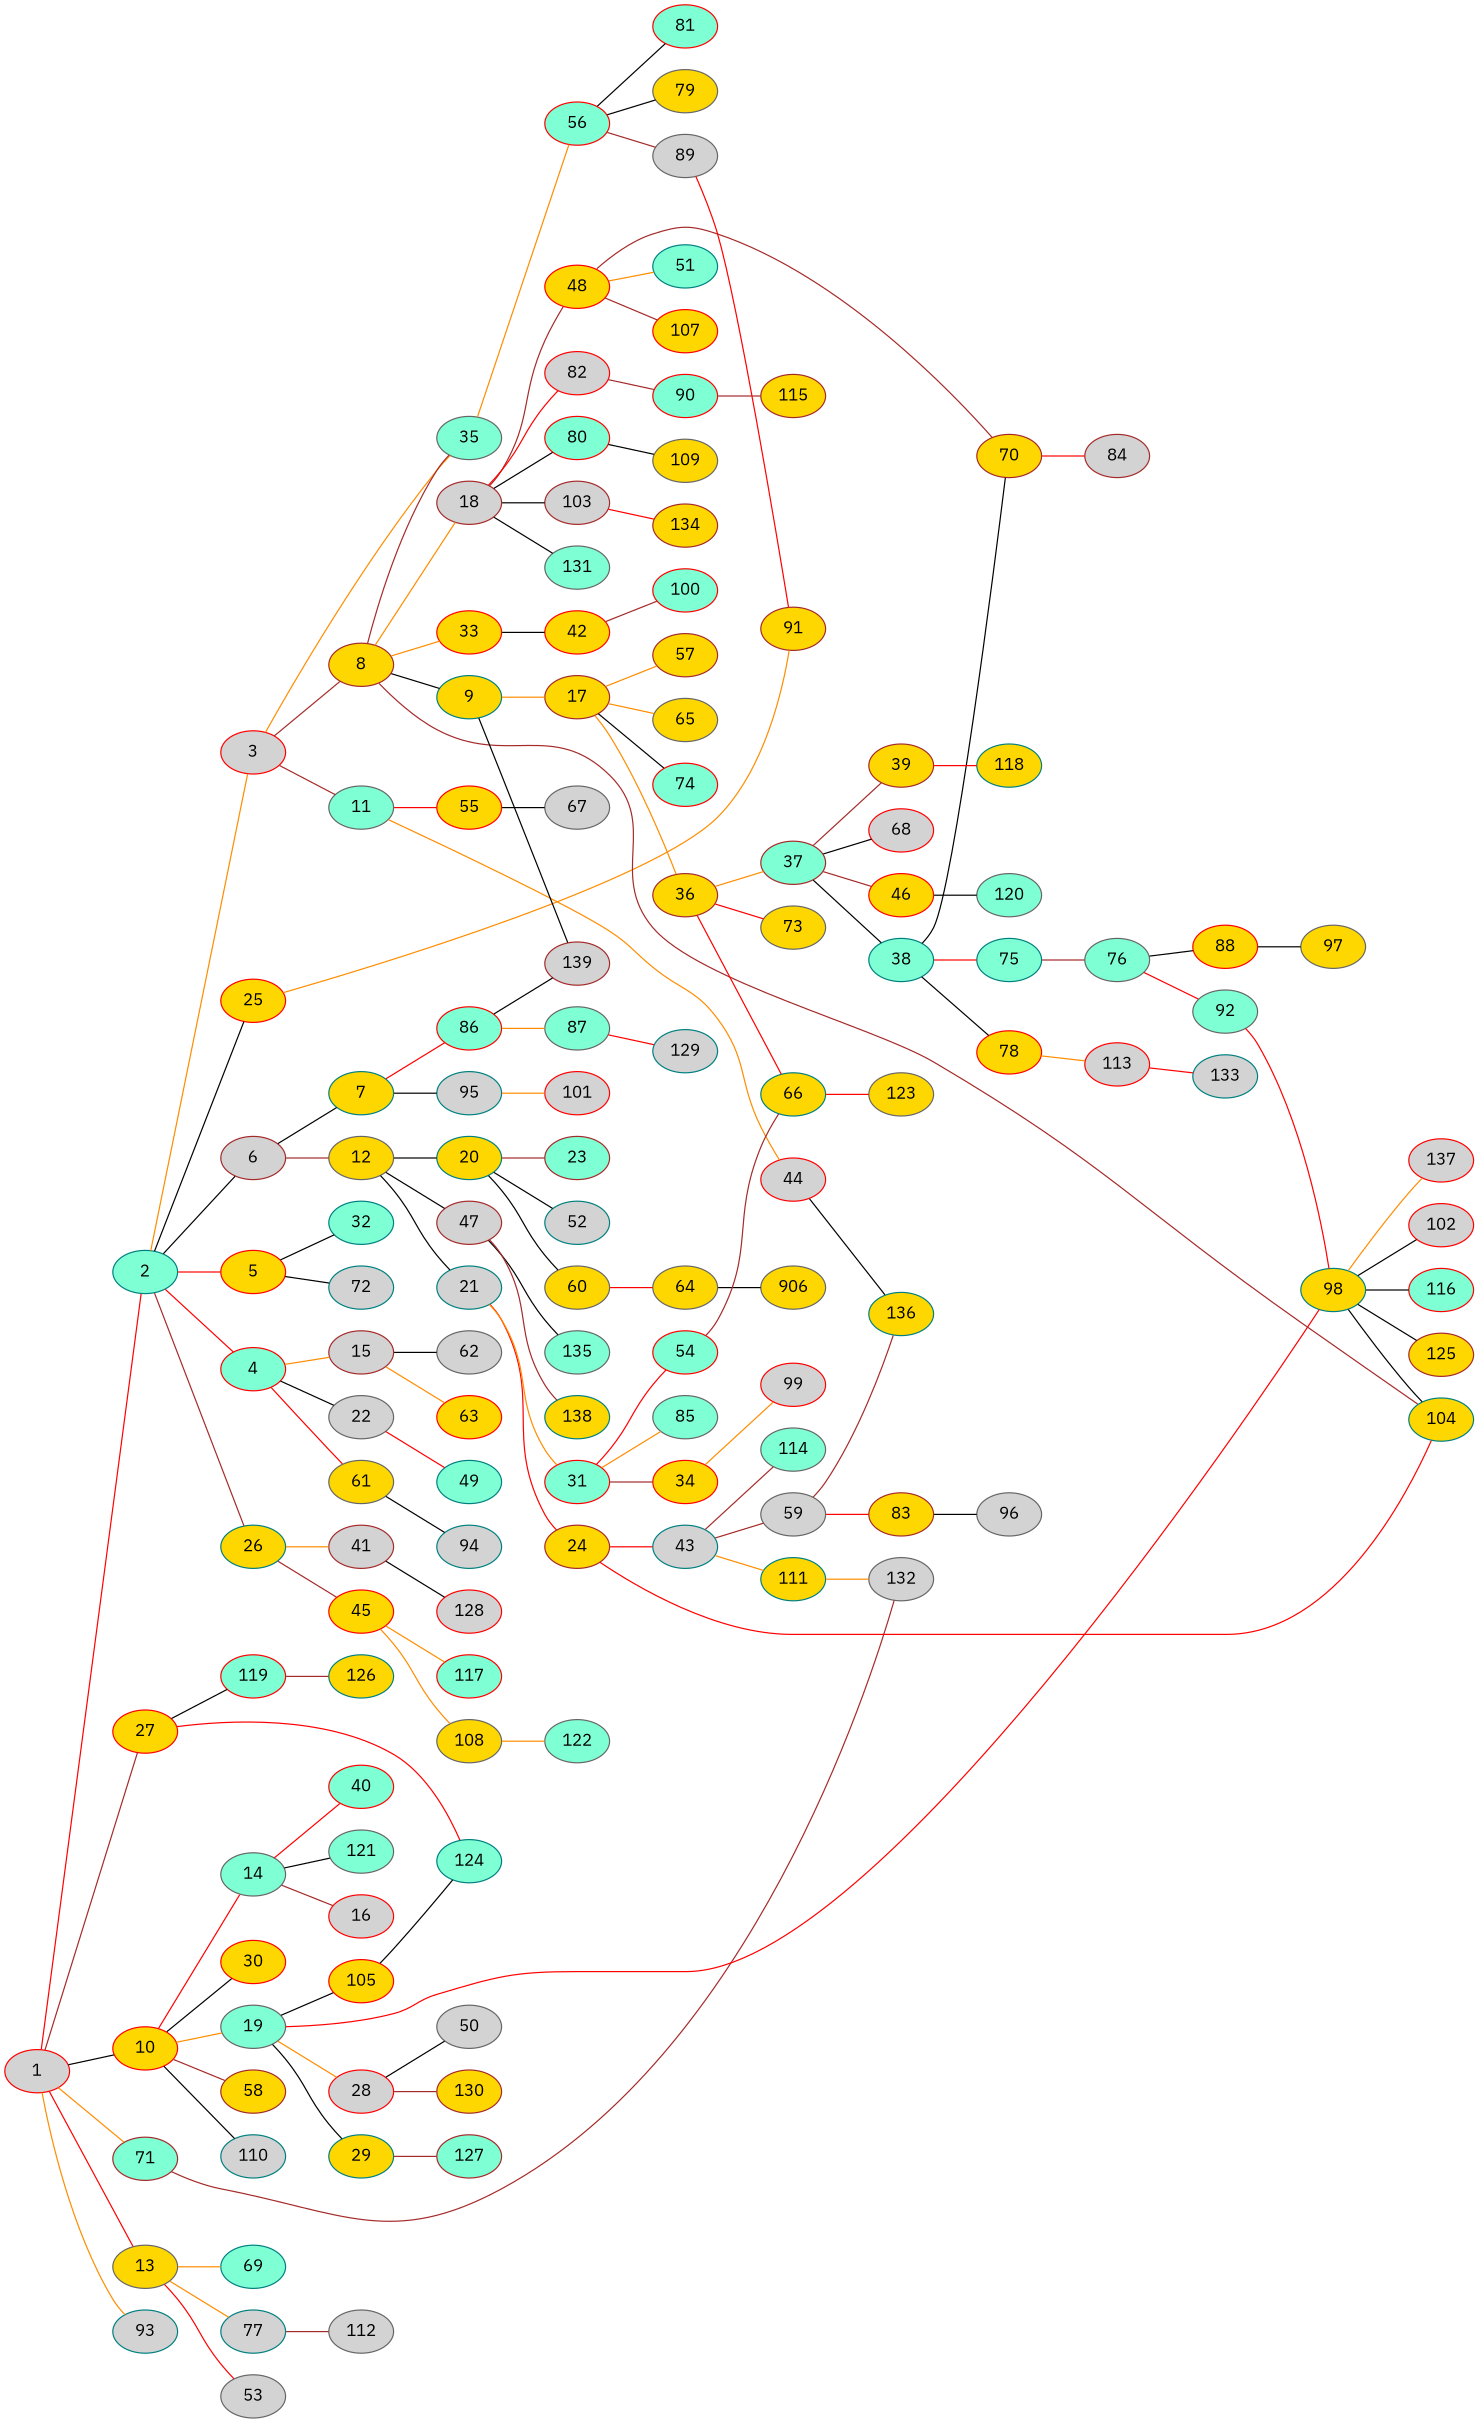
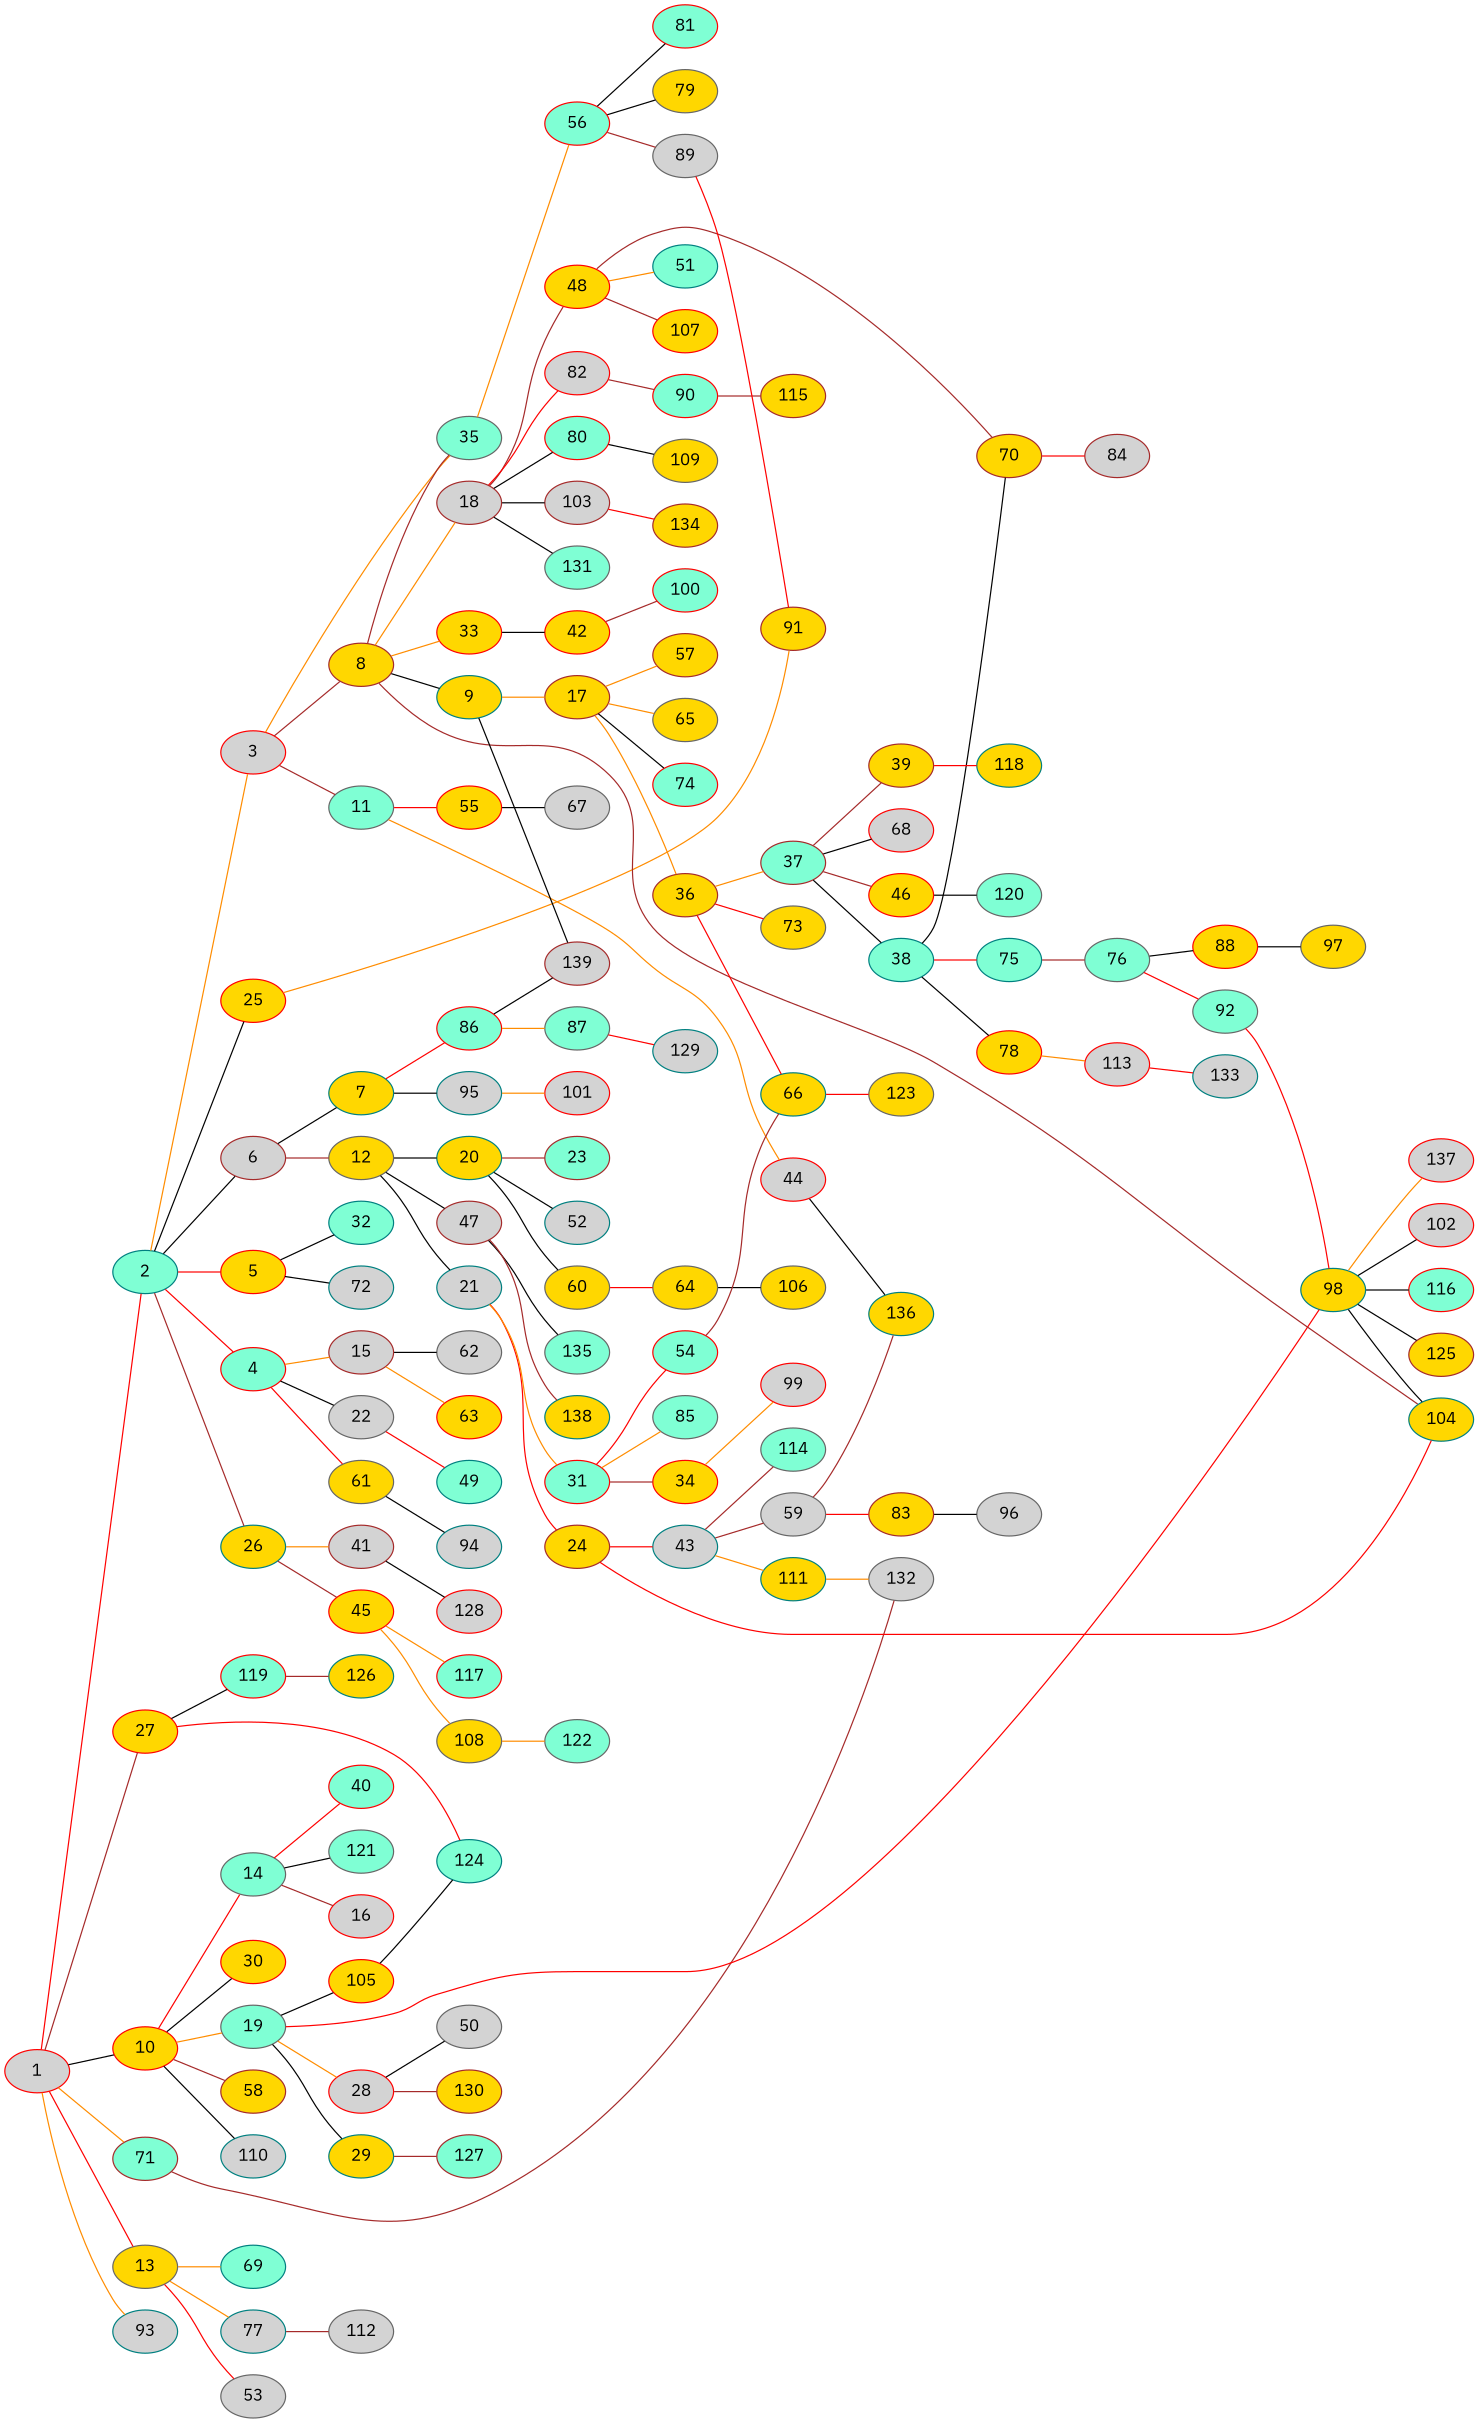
  graph {
    fontname="IBM Plex Sans"
    rankdir=LR
    node [color=red fillcolor=gold fontname="IBM Plex Sans" style=filled]
    edge [color=black fontname="IBM Plex Sans"]
    1 [fillcolor=lightgrey]
    2 [color=teal fillcolor=aquamarine]
    10
    13 [color=gray40]
    27
    71 [color=brown fillcolor=aquamarine]
    93 [color=teal fillcolor=lightgrey]
    3 [fillcolor=lightgrey]
    4 [fillcolor=aquamarine]
    5
    6 [color=brown fillcolor=lightgrey]
    25
    26 [color=teal]
    14 [color=gray40 fillcolor=aquamarine]
    19 [color=gray40 fillcolor=aquamarine]
    30
    58 [color=brown]
    110 [color=teal fillcolor=lightgrey]
    53 [color=gray40 fillcolor=lightgrey]
    69 [color=teal fillcolor=aquamarine]
    77 [color=teal fillcolor=lightgrey]
    119 [fillcolor=aquamarine]
    124 [color=teal fillcolor=aquamarine]
    132 [color=gray40 fillcolor=lightgrey]
    8 [color=brown]
    11 [color=gray40 fillcolor=aquamarine]
    35 [color=gray40 fillcolor=aquamarine]
    15 [color=brown fillcolor=lightgrey]
    22 [color=gray40 fillcolor=lightgrey]
    61 [color=gray40]
    32 [color=teal fillcolor=aquamarine]
    72 [color=teal fillcolor=lightgrey]
    7 [color=teal]
    12 [color=gray40]
    91 [color=brown]
    41 [color=brown fillcolor=lightgrey]
    45
    9 [color=teal]
    18 [color=brown fillcolor=lightgrey]
    33
    104 [color=teal]
    44 [fillcolor=lightgrey]
    55
    56 [fillcolor=aquamarine]
    62 [color=gray40 fillcolor=lightgrey]
    63
    49 [color=teal fillcolor=aquamarine]
    94 [color=teal fillcolor=lightgrey]
    86 [fillcolor=aquamarine]
    95 [color=teal fillcolor=lightgrey]
    20 [color=teal]
    21 [color=teal fillcolor=lightgrey]
    47 [color=brown fillcolor=lightgrey]
    139 [color=brown fillcolor=lightgrey]
    87 [color=gray40 fillcolor=aquamarine]
    101 [fillcolor=lightgrey]
    17 [color=brown]
    48
    80 [fillcolor=aquamarine]
    82 [fillcolor=lightgrey]
    103 [color=brown fillcolor=lightgrey]
    131 [color=gray40 fillcolor=aquamarine]
    42
    36 [color=brown]
    57 [color=brown]
    65 [color=gray40]
    74 [fillcolor=aquamarine]
    16 [fillcolor=lightgrey]
    40 [fillcolor=aquamarine]
    121 [color=gray40 fillcolor=aquamarine]
    28 [fillcolor=lightgrey]
    29 [color=teal]
    98 [color=teal]
    105
    136 [color=teal]
    67 [color=gray40 fillcolor=lightgrey]
    23 [color=brown fillcolor=aquamarine]
    52 [color=teal fillcolor=lightgrey]
    60 [color=gray40]
    24 [color=brown]
    31 [fillcolor=aquamarine]
    135 [color=gray40 fillcolor=aquamarine]
    138 [color=teal]
    112 [color=gray40 fillcolor=lightgrey]
    37 [color=brown fillcolor=aquamarine]
    66 [color=teal]
    73 [color=gray40]
    70 [color=brown]
    51 [color=teal fillcolor=aquamarine]
    107
    109 [color=gray40]
    90 [fillcolor=aquamarine]
    134 [color=brown]
    50 [color=gray40 fillcolor=lightgrey]
    130 [color=brown]
    127 [color=brown fillcolor=aquamarine]
    102 [fillcolor=lightgrey]
    116 [fillcolor=aquamarine]
    125 [color=brown]
    137 [fillcolor=lightgrey]
    64 [color=gray40]
    43 [color=teal fillcolor=lightgrey]
    34
    54 [fillcolor=aquamarine]
    85 [color=gray40 fillcolor=aquamarine]
    59 [color=gray40 fillcolor=lightgrey]
    111 [color=teal]
    114 [color=gray40 fillcolor=aquamarine]
    128 [fillcolor=lightgrey]
    108 [color=gray40]
    117 [fillcolor=aquamarine]
    126 [color=teal]
    99 [fillcolor=lightgrey]
    100 [fillcolor=aquamarine]
    79 [color=gray40]
    81 [fillcolor=aquamarine]
    89 [color=gray40 fillcolor=lightgrey]
    38 [color=teal fillcolor=aquamarine]
    39 [color=brown]
    46
    68 [fillcolor=lightgrey]
    123 [color=gray40]
    75 [color=teal fillcolor=aquamarine]
    78
    118 [color=teal]
    120 [color=gray40 fillcolor=aquamarine]
    84 [color=brown fillcolor=lightgrey]
    76 [color=gray40 fillcolor=aquamarine]
    113 [fillcolor=lightgrey]
    83 [color=brown]
    122 [color=gray40 fillcolor=aquamarine]
    96 [color=gray40 fillcolor=lightgrey]
-   106 [color=gray40 label=906]
+   106 [color=gray40]
    88
    92 [color=gray40 fillcolor=aquamarine]
    97 [color=gray40]
    133 [color=teal fillcolor=lightgrey]
    115 [color=brown]
    129 [color=teal fillcolor=lightgrey]
    1 -- 2 [color=red]
    1 -- 10
    1 -- 13 [color=red]
    1 -- 27 [color=brown]
    1 -- 71 [color=darkorange]
    1 -- 93 [color=darkorange]
    2 -- 3 [color=darkorange]
    2 -- 4 [color=red]
    2 -- 5 [color=red]
    2 -- 6
    2 -- 25
    2 -- 26 [color=brown]
    10 -- 14 [color=red]
    10 -- 19 [color=darkorange]
    10 -- 30
    10 -- 58 [color=brown]
    10 -- 110
    13 -- 53 [color=red]
    13 -- 69 [color=darkorange]
    13 -- 77 [color=darkorange]
    27 -- 119
    27 -- 124 [color=red]
    71 -- 132 [color=brown]
    3 -- 8 [color=brown]
    3 -- 11 [color=brown]
    3 -- 35 [color=darkorange]
    4 -- 15 [color=darkorange]
    4 -- 22
    4 -- 61 [color=red]
    5 -- 32
    5 -- 72
    6 -- 7
    6 -- 12 [color=brown]
    25 -- 91 [color=darkorange]
    26 -- 41 [color=darkorange]
    26 -- 45 [color=brown]
    14 -- 16 [color=brown]
    14 -- 40 [color=red]
    14 -- 121
    19 -- 28 [color=darkorange]
    19 -- 29
    19 -- 98 [color=red]
    19 -- 105
    77 -- 112 [color=brown]
    119 -- 126 [color=brown]
    8 -- 35 [color=brown]
    8 -- 9
    8 -- 18 [color=darkorange]
    8 -- 33 [color=darkorange]
    8 -- 104 [color=brown]
    11 -- 44 [color=darkorange]
    11 -- 55 [color=red]
    35 -- 56 [color=darkorange]
    15 -- 62
    15 -- 63 [color=darkorange]
    22 -- 49 [color=red]
    61 -- 94
    7 -- 86 [color=red]
    7 -- 95
    12 -- 20
    12 -- 21
    12 -- 47
    41 -- 128
    45 -- 108 [color=darkorange]
    45 -- 117 [color=darkorange]
    9 -- 139
    9 -- 17 [color=darkorange]
    18 -- 48 [color=brown]
    18 -- 80
    18 -- 82 [color=red]
    18 -- 103
    18 -- 131
    33 -- 42
    44 -- 136
    55 -- 67
    56 -- 79
    56 -- 81
    56 -- 89 [color=brown]
    86 -- 139
    86 -- 87 [color=darkorange]
    95 -- 101 [color=darkorange]
    20 -- 23 [color=brown]
    20 -- 52
    20 -- 60
    21 -- 24 [color=red]
    21 -- 31 [color=darkorange]
    47 -- 135
    47 -- 138 [color=brown]
    87 -- 129 [color=red]
    17 -- 36 [color=darkorange]
    17 -- 57 [color=darkorange]
    17 -- 65 [color=darkorange]
    17 -- 74
    48 -- 70 [color=brown]
    48 -- 51 [color=darkorange]
    48 -- 107 [color=brown]
    80 -- 109
    82 -- 90 [color=brown]
    103 -- 134 [color=red]
    42 -- 100 [color=brown]
    36 -- 37 [color=darkorange]
    36 -- 66 [color=red]
    36 -- 73 [color=red]
    28 -- 50
    28 -- 130 [color=brown]
    29 -- 127 [color=brown]
    98 -- 104
    98 -- 102
    98 -- 116
    98 -- 125
    98 -- 137 [color=darkorange]
    105 -- 124
    60 -- 64 [color=red]
    24 -- 104 [color=red]
    24 -- 43 [color=red]
    31 -- 34 [color=brown]
    31 -- 54 [color=red]
    31 -- 85 [color=darkorange]
    37 -- 38
    37 -- 39 [color=brown]
    37 -- 46 [color=brown]
    37 -- 68
    66 -- 123 [color=red]
    70 -- 84 [color=red]
    90 -- 115 [color=brown]
    64 -- 106
    43 -- 59 [color=brown]
    43 -- 111 [color=darkorange]
    43 -- 114 [color=brown]
    34 -- 99 [color=darkorange]
    54 -- 66 [color=brown]
    59 -- 136 [color=brown]
    59 -- 83 [color=red]
    111 -- 132 [color=darkorange]
    108 -- 122 [color=darkorange]
    89 -- 91 [color=red]
    38 -- 70
    38 -- 75 [color=red]
    38 -- 78
    39 -- 118 [color=red]
    46 -- 120
    75 -- 76 [color=brown]
    78 -- 113 [color=darkorange]
    76 -- 88
    76 -- 92 [color=red]
    113 -- 133 [color=red]
    83 -- 96
    88 -- 97
    92 -- 98 [color=red]
  }
